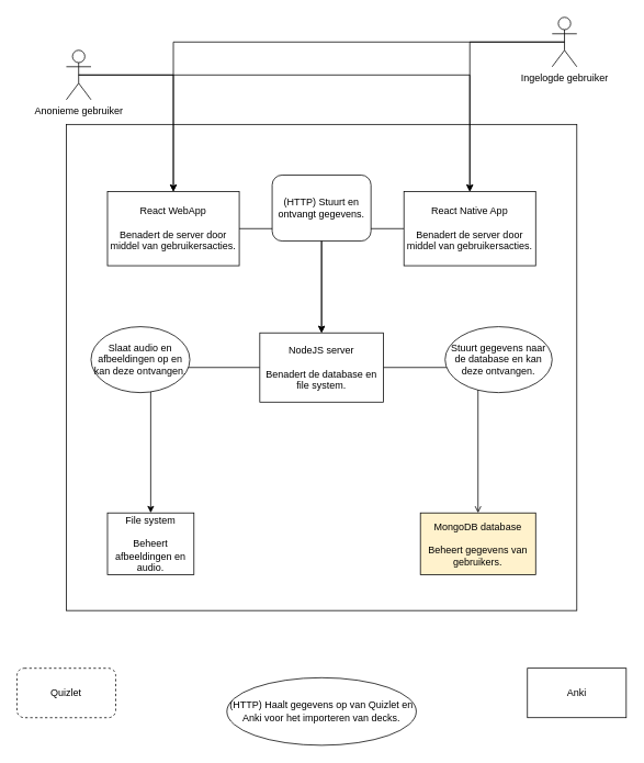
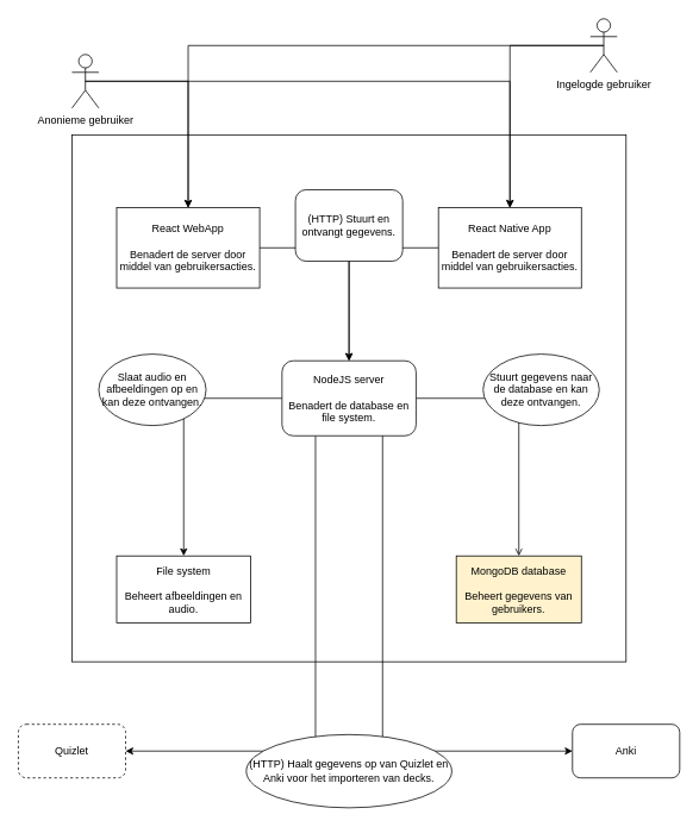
  <mxCell id="0" />
  <mxCell id="1" parent="0" />
  <mxCell id="2" value="" style="rounded=0;whiteSpace=wrap;html=1;" parent="1" vertex="1"><mxGeometry x="80" y="150.5" width="620" height="590" as="geometry" /></mxCell>
  <mxCell id="3" style="edgeStyle=orthogonalEdgeStyle;rounded=0;orthogonalLoop=1;jettySize=auto;html=1;exitX=0.5;exitY=0.5;exitDx=0;exitDy=0;exitPerimeter=0;entryX=0.5;entryY=0;entryDx=0;entryDy=0;" parent="1" source="5" target="19" edge="1"><mxGeometry relative="1" as="geometry" /></mxCell>
  <mxCell id="4" style="edgeStyle=orthogonalEdgeStyle;rounded=0;orthogonalLoop=1;jettySize=auto;html=1;exitX=0.5;exitY=0.5;exitDx=0;exitDy=0;exitPerimeter=0;entryX=0.5;entryY=0;entryDx=0;entryDy=0;" parent="1" source="5" target="21" edge="1"><mxGeometry relative="1" as="geometry" /></mxCell>
  <mxCell id="5" value="Anonieme gebruiker" style="shape=umlActor;verticalLabelPosition=bottom;labelBackgroundColor=#ffffff;verticalAlign=top;html=1;outlineConnect=0;" parent="1" vertex="1"><mxGeometry x="80" y="60.5" width="30" height="60" as="geometry" /></mxCell>
  <mxCell id="6" style="edgeStyle=orthogonalEdgeStyle;rounded=0;orthogonalLoop=1;jettySize=auto;html=1;exitX=0.5;exitY=0.5;exitDx=0;exitDy=0;exitPerimeter=0;entryX=0.5;entryY=0;entryDx=0;entryDy=0;" parent="1" source="8" target="21" edge="1"><mxGeometry relative="1" as="geometry" /></mxCell>
  <mxCell id="7" style="edgeStyle=orthogonalEdgeStyle;rounded=0;orthogonalLoop=1;jettySize=auto;html=1;exitX=0.5;exitY=0.5;exitDx=0;exitDy=0;exitPerimeter=0;entryX=0.5;entryY=0;entryDx=0;entryDy=0;" parent="1" source="8" target="19" edge="1"><mxGeometry relative="1" as="geometry" /></mxCell>
- <mxCell id="8" value="Ingelogde gebruiker" style="shape=umlActor;verticalLabelPosition=bottom;labelBackgroundColor=#ffffff;verticalAlign=top;html=1;outlineConnect=0;" parent="1" vertex="1"><mxGeometry x="670" y="20.5" width="30" height="60" as="geometry" /></mxCell>
+ <mxCell id="8" value="Ingelogde gebruiker" style="shape=umlActor;verticalLabelPosition=bottom;labelBackgroundColor=#ffffff;verticalAlign=top;html=1;outlineConnect=0;" parent="1" vertex="1"><mxGeometry x="660" y="20.5" width="30" height="60" as="geometry" /></mxCell>
  <mxCell id="9" value="Quizlet" style="rounded=1;whiteSpace=wrap;html=1;dashed=1;" parent="1" vertex="1"><mxGeometry x="20" y="810.5" width="120" height="60" as="geometry" /></mxCell>
- <mxCell id="10" value="Anki" style="whiteSpace=wrap;html=1;rounded=0;" parent="1" vertex="1"><mxGeometry x="640" y="810.5" width="120" height="60" as="geometry" /></mxCell>
+ <mxCell id="10" value="Anki" style="rounded=1;whiteSpace=wrap;html=1;" parent="1" vertex="1"><mxGeometry x="640" y="810.5" width="120" height="60" as="geometry" /></mxCell>
+ <mxCell id="11" style="edgeStyle=orthogonalEdgeStyle;rounded=0;orthogonalLoop=1;jettySize=auto;html=1;exitX=0.25;exitY=1;exitDx=0;exitDy=0;entryX=1;entryY=0.5;entryDx=0;entryDy=0;" parent="1" source="15" target="9" edge="1"><mxGeometry relative="1" as="geometry" /></mxCell>
+ <mxCell id="12" style="edgeStyle=orthogonalEdgeStyle;rounded=0;orthogonalLoop=1;jettySize=auto;html=1;exitX=0.75;exitY=1;exitDx=0;exitDy=0;entryX=0;entryY=0.5;entryDx=0;entryDy=0;" parent="1" source="15" target="10" edge="1"><mxGeometry relative="1" as="geometry" /></mxCell>
  <mxCell id="13" style="edgeStyle=orthogonalEdgeStyle;rounded=0;orthogonalLoop=1;jettySize=auto;html=1;exitX=0;exitY=0.5;exitDx=0;exitDy=0;entryX=0.5;entryY=0;entryDx=0;entryDy=0;" parent="1" source="15" target="16" edge="1"><mxGeometry relative="1" as="geometry" /></mxCell>
  <mxCell id="14" style="edgeStyle=orthogonalEdgeStyle;rounded=0;orthogonalLoop=1;jettySize=auto;html=1;exitX=1;exitY=0.5;exitDx=0;exitDy=0;entryX=0.5;entryY=0;entryDx=0;entryDy=0;endArrow=open;" parent="1" source="15" target="17" edge="1"><mxGeometry relative="1" as="geometry" /></mxCell>
- <mxCell id="15" value="NodeJS server&lt;br&gt;&lt;br&gt;Benadert de database en file system." style="rounded=0;whiteSpace=wrap;html=1;" parent="1" vertex="1"><mxGeometry x="315" y="403.5" width="150" height="84" as="geometry" /></mxCell>
- <mxCell id="16" value="File system&lt;br&gt;&lt;br&gt;Beheert afbeeldingen en audio." style="rounded=0;whiteSpace=wrap;html=1;" parent="1" vertex="1"><mxGeometry x="130" y="622" width="105" height="75" as="geometry" /></mxCell>
+ <mxCell id="15" value="NodeJS server&lt;br&gt;&lt;br&gt;Benadert de database en file system." style="whiteSpace=wrap;html=1;rounded=1;" parent="1" vertex="1"><mxGeometry x="315" y="403.5" width="150" height="84" as="geometry" /></mxCell>
+ <mxCell id="16" value="File system&lt;br&gt;&lt;br&gt;Beheert afbeeldingen en audio." style="rounded=0;whiteSpace=wrap;html=1;" parent="1" vertex="1"><mxGeometry x="130" y="622" width="150" height="75" as="geometry" /></mxCell>
  <mxCell id="17" value="MongoDB database&lt;br&gt;&lt;br&gt;Beheert gegevens van gebruikers." style="rounded=0;whiteSpace=wrap;html=1;fillColor=#fff2cc;" parent="1" vertex="1"><mxGeometry x="510" y="622" width="140" height="75" as="geometry" /></mxCell>
  <mxCell id="18" style="edgeStyle=orthogonalEdgeStyle;rounded=0;orthogonalLoop=1;jettySize=auto;html=1;exitX=1;exitY=0.5;exitDx=0;exitDy=0;entryX=0.5;entryY=0;entryDx=0;entryDy=0;" parent="1" source="19" target="15" edge="1"><mxGeometry relative="1" as="geometry" /></mxCell>
  <mxCell id="19" value="React WebApp&lt;br&gt;&lt;br&gt;Benadert de server door middel van gebruikersacties." style="rounded=0;whiteSpace=wrap;html=1;" parent="1" vertex="1"><mxGeometry x="130" y="232" width="160" height="90" as="geometry" /></mxCell>
  <mxCell id="20" style="edgeStyle=orthogonalEdgeStyle;rounded=0;orthogonalLoop=1;jettySize=auto;html=1;exitX=0;exitY=0.5;exitDx=0;exitDy=0;entryX=0.5;entryY=0;entryDx=0;entryDy=0;" parent="1" source="21" target="15" edge="1"><mxGeometry relative="1" as="geometry"><mxPoint x="390" y="642" as="targetPoint" /></mxGeometry></mxCell>
  <mxCell id="21" value="React Native App&lt;br&gt;&lt;br&gt;Benadert de server door middel van gebruikersacties." style="rounded=0;whiteSpace=wrap;html=1;" parent="1" vertex="1"><mxGeometry x="490" y="232" width="160" height="90" as="geometry" /></mxCell>
  <mxCell id="22" value="(HTTP) Haalt gegevens op van Quizlet en Anki voor het importeren van decks." style="ellipse;whiteSpace=wrap;html=1;" parent="1" vertex="1"><mxGeometry x="275" y="822" width="230" height="82" as="geometry" /></mxCell>
  <mxCell id="23" value="Slaat audio en afbeeldingen op en kan deze ontvangen." style="ellipse;whiteSpace=wrap;html=1;" parent="1" vertex="1"><mxGeometry x="110" y="396" width="120" height="80" as="geometry" /></mxCell>
  <mxCell id="24" value="Stuurt gegevens naar de database en kan deze ontvangen." style="ellipse;whiteSpace=wrap;html=1;" parent="1" vertex="1"><mxGeometry x="540" y="396" width="130" height="80" as="geometry" /></mxCell>
  <mxCell id="25" value="(HTTP) Stuurt en ontvangt gegevens." style="whiteSpace=wrap;html=1;rounded=1;" parent="1" vertex="1"><mxGeometry x="330" y="212" width="120" height="80" as="geometry" /></mxCell>
